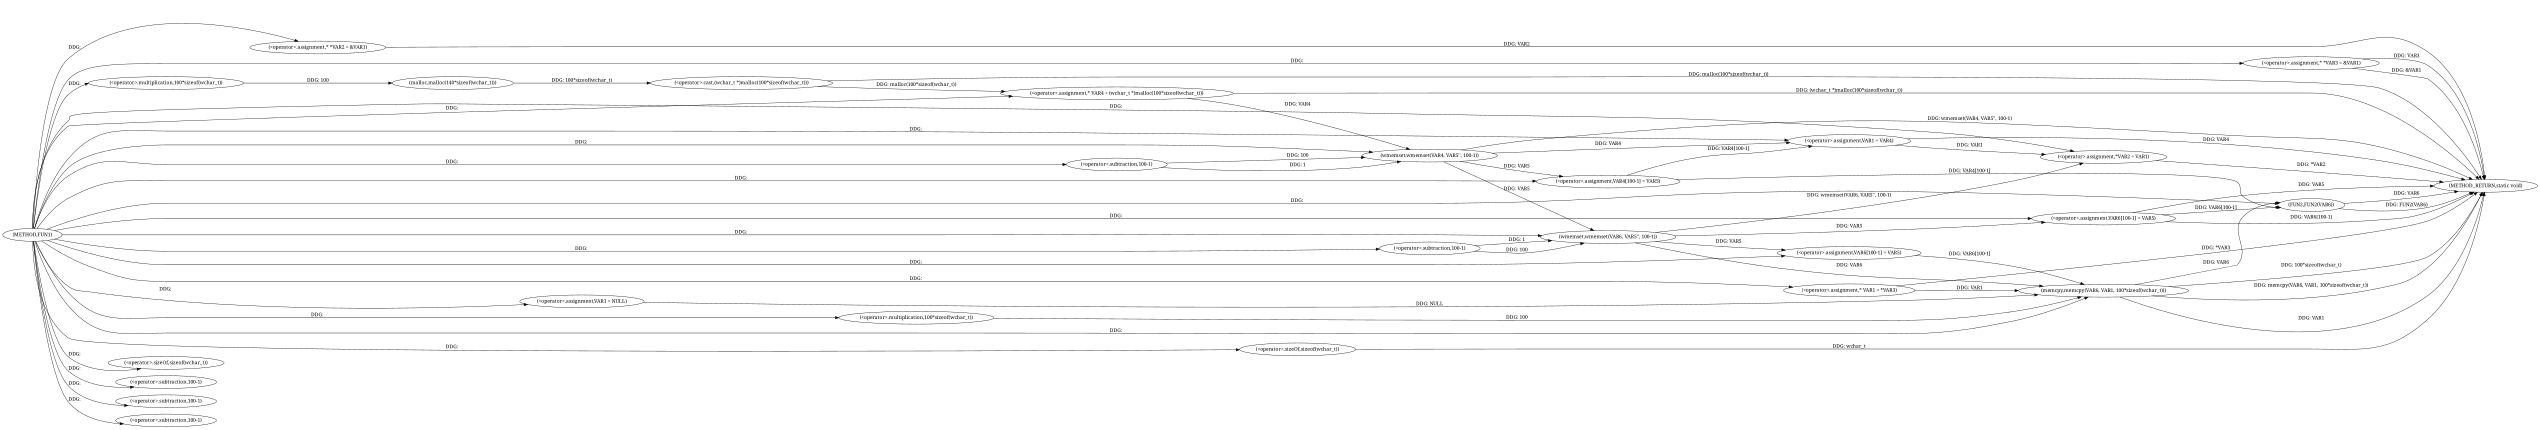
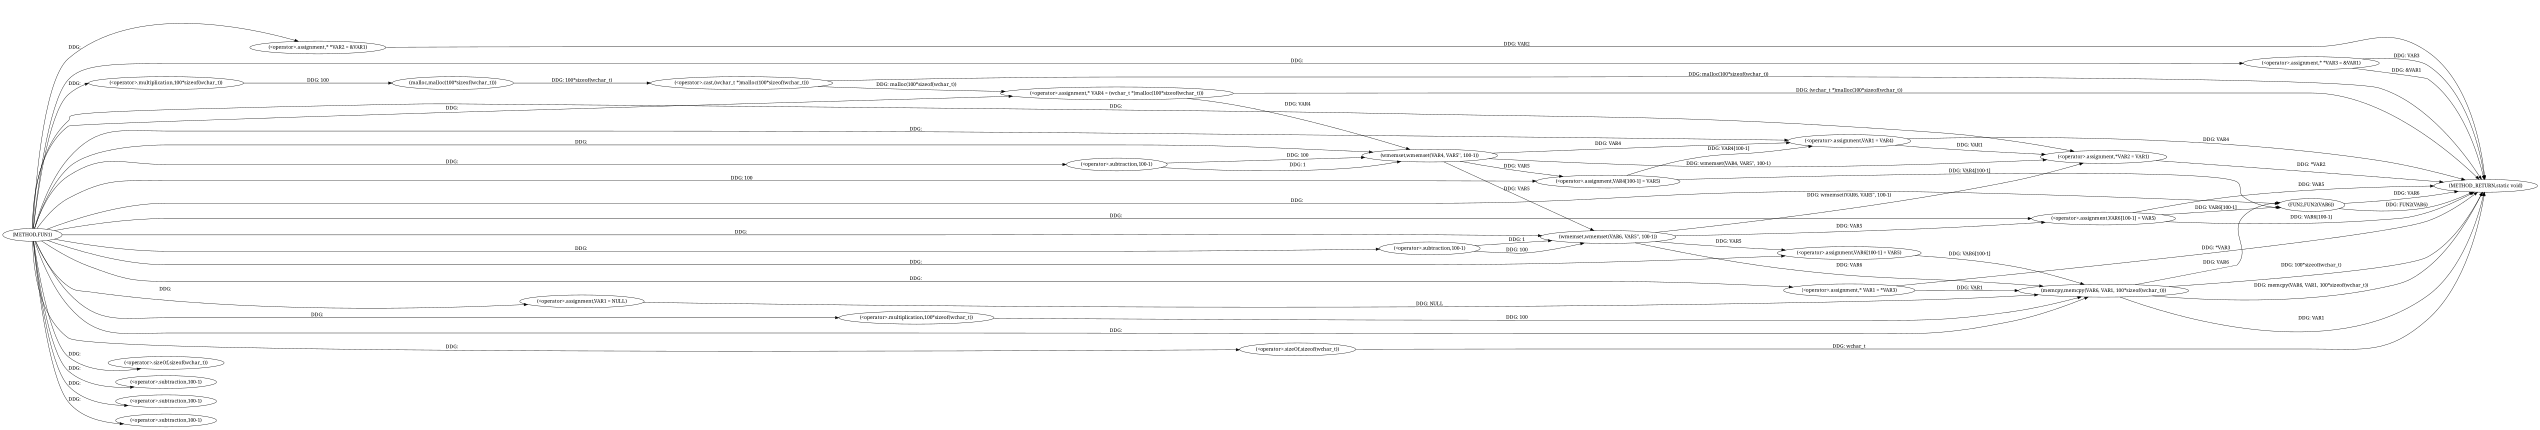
  digraph {
    fontname="Noto Serif"
    rankdir=LR
    node [fontname="Noto Serif"]
    edge [fontname="Noto Serif"]
    n1 [label="(METHOD,FUN1)"]
    n2 [label="(<operator>.assignment,* *VAR2 = &VAR1)"]
    n3 [label="(<operator>.assignment,* *VAR3 = &VAR1)"]
    n4 [label="(<operator>.assignment,VAR1 = NULL)"]
    n5 [label="(<operator>.assignment,* VAR4 = (wchar_t *)malloc(100*sizeof(wchar_t)))"]
    n6 [label="(<operator>.multiplication,100*sizeof(wchar_t))"]
    n7 [label="(<operator>.sizeOf,sizeof(wchar_t))"]
    n8 [label="(wmemset,wmemset(VAR4, VAR5'', 100-1))"]
    n9 [label="(<operator>.subtraction,100-1)"]
    n10 [label="(<operator>.assignment,VAR4[100-1] = VAR5)"]
    n11 [label="(<operator>.subtraction,100-1)"]
    n12 [label="(<operator>.assignment,VAR1 = VAR4)"]
    n13 [label="(<operator>.assignment,*VAR2 = VAR1)"]
    n14 [label="(<operator>.assignment,* VAR1 = *VAR3)"]
    n15 [label="(wmemset,wmemset(VAR6, VAR5'', 100-1))"]
    n16 [label="(<operator>.subtraction,100-1)"]
    n17 [label="(<operator>.assignment,VAR6[100-1] = VAR5)"]
    n18 [label="(<operator>.subtraction,100-1)"]
    n19 [label="(memcpy,memcpy(VAR6, VAR1, 100*sizeof(wchar_t)))"]
    n20 [label="(<operator>.multiplication,100*sizeof(wchar_t))"]
    n21 [label="(<operator>.sizeOf,sizeof(wchar_t))"]
    n22 [label="(<operator>.assignment,VAR6[100-1] = VAR5)"]
    n23 [label="(<operator>.subtraction,100-1)"]
    n24 [label="(FUN2,FUN2(VAR6))"]
    n25 [label="(METHOD_RETURN,static void)"]
-   n26 [label="(malloc,malloc(140*sizeof(wchar_t)))"]
+   n26 [label="(malloc,malloc(100*sizeof(wchar_t)))"]
    n27 [label="(<operator>.cast,(wchar_t *)malloc(100*sizeof(wchar_t)))"]
    n1 -> n2 [label="DDG: "]
    n1 -> n3 [label="DDG: "]
    n1 -> n4 [label="DDG: "]
    n1 -> n5 [label="DDG: "]
    n1 -> n6 [label="DDG: "]
    n1 -> n7 [label="DDG: "]
    n1 -> n8 [label="DDG: "]
    n1 -> n9 [label="DDG: "]
-   n1 -> n10 [label="DDG: "]
+   n1 -> n10 [label="DDG: 100"]
    n1 -> n11 [label="DDG: "]
    n1 -> n12 [label="DDG: "]
    n1 -> n13 [label="DDG: "]
    n1 -> n14 [label="DDG: "]
    n1 -> n15 [label="DDG: "]
    n1 -> n16 [label="DDG: "]
    n1 -> n17 [label="DDG: "]
    n1 -> n18 [label="DDG: "]
    n1 -> n19 [label="DDG: "]
    n1 -> n20 [label="DDG: "]
    n1 -> n21 [label="DDG: "]
    n1 -> n22 [label="DDG: "]
    n1 -> n23 [label="DDG: "]
    n1 -> n24 [label="DDG: "]
    n2 -> n25 [label="DDG: VAR2"]
    n3 -> n25 [label="DDG: VAR3"]
    n3 -> n25 [label="DDG: &VAR1"]
    n4 -> n19 [label="DDG: NULL"]
    n5 -> n8 [label="DDG: VAR4"]
    n5 -> n25 [label="DDG: (wchar_t *)malloc(100*sizeof(wchar_t))"]
    n6 -> n26 [label="DDG: 100"]
    n8 -> n10 [label="DDG: VAR5"]
    n8 -> n12 [label="DDG: VAR4"]
    n8 -> n15 [label="DDG: VAR5"]
-   n8 -> n25 [label="DDG: wmemset(VAR4, VAR5'', 100-1)"]
+   n8 -> n13 [label="DDG: wmemset(VAR4, VAR5'', 100-1)"]
    n9 -> n8 [label="DDG: 100"]
    n9 -> n8 [label="DDG: 1"]
    n10 -> n12 [label="DDG: VAR4[100-1]"]
    n10 -> n24 [label="DDG: VAR4[100-1]"]
    n12 -> n13 [label="DDG: VAR1"]
    n12 -> n25 [label="DDG: VAR4"]
    n13 -> n25 [label="DDG: *VAR2"]
    n14 -> n19 [label="DDG: VAR1"]
    n14 -> n25 [label="DDG: *VAR3"]
    n15 -> n13 [label="DDG: wmemset(VAR6, VAR5'', 100-1)"]
    n15 -> n17 [label="DDG: VAR5"]
    n15 -> n19 [label="DDG: VAR6"]
    n15 -> n22 [label="DDG: VAR5"]
    n16 -> n15 [label="DDG: 100"]
    n16 -> n15 [label="DDG: 1"]
    n17 -> n19 [label="DDG: VAR6[100-1]"]
    n19 -> n24 [label="DDG: VAR6"]
    n19 -> n25 [label="DDG: VAR1"]
    n19 -> n25 [label="DDG: 100*sizeof(wchar_t)"]
    n19 -> n25 [label="DDG: memcpy(VAR6, VAR1, 100*sizeof(wchar_t))"]
    n20 -> n19 [label="DDG: 100"]
    n21 -> n25 [label="DDG: wchar_t"]
    n22 -> n24 [label="DDG: VAR6[100-1]"]
    n22 -> n25 [label="DDG: VAR5"]
    n22 -> n25 [label="DDG: VAR6[100-1]"]
    n24 -> n25 [label="DDG: VAR6"]
    n24 -> n25 [label="DDG: FUN2(VAR6)"]
    n26 -> n27 [label="DDG: 100*sizeof(wchar_t)"]
    n27 -> n5 [label="DDG: malloc(100*sizeof(wchar_t))"]
    n27 -> n25 [label="DDG: malloc(100*sizeof(wchar_t))"]
  }
